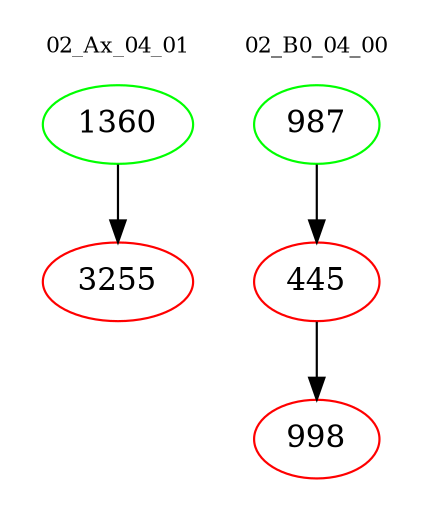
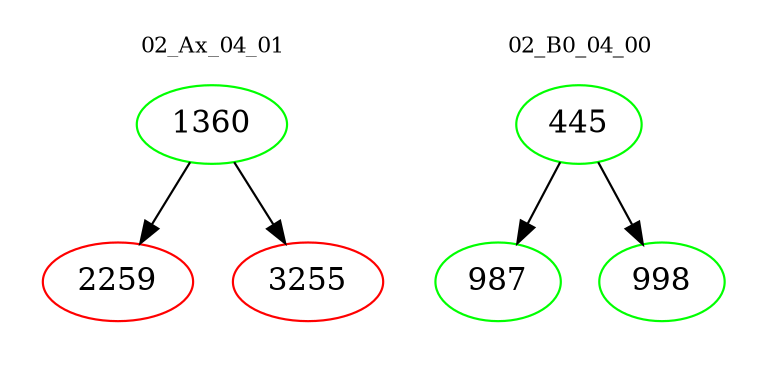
  digraph {
    node [color=green]
    edge [color=black]
    n1 [label=1360]
+   n2 [color=red label=2259]
    n3 [color=red label=3255]
-   n4 [color=red label=445]
+   n4 [label=445]
    n5 [label=987]
-   n6 [color=red label=998]
+   n6 [label=998]
    subgraph cluster_1 {
      color=white
      fontsize=10
      label="02_Ax_04_01"
      n1
+     n2
      n3
    }
    subgraph cluster_2 {
      color=white
      fontsize=10
      label="02_B0_04_00"
      n4
      n5
      n6
    }
+   n1 -> n2
    n1 -> n3
-   n5 -> n4
+   n4 -> n5
    n4 -> n6
  }
